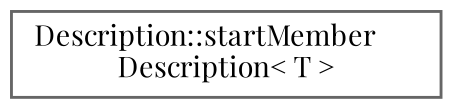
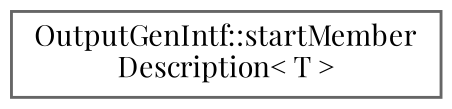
  digraph {
    rankdir=LR
    fontname="Playfair Display"
-   n1 [color=grey40 fillcolor=white fontname="Playfair Display" fontsize=10 height=0.2 label="Description::startMember\lDescription\< T \>" shape=box style=filled width=0.4]
+   n1 [color=grey40 fillcolor=white fontname="Playfair Display" fontsize=10 height=0.2 label="OutputGenIntf::startMember\lDescription\< T \>" shape=box style=filled width=0.4]
  }
